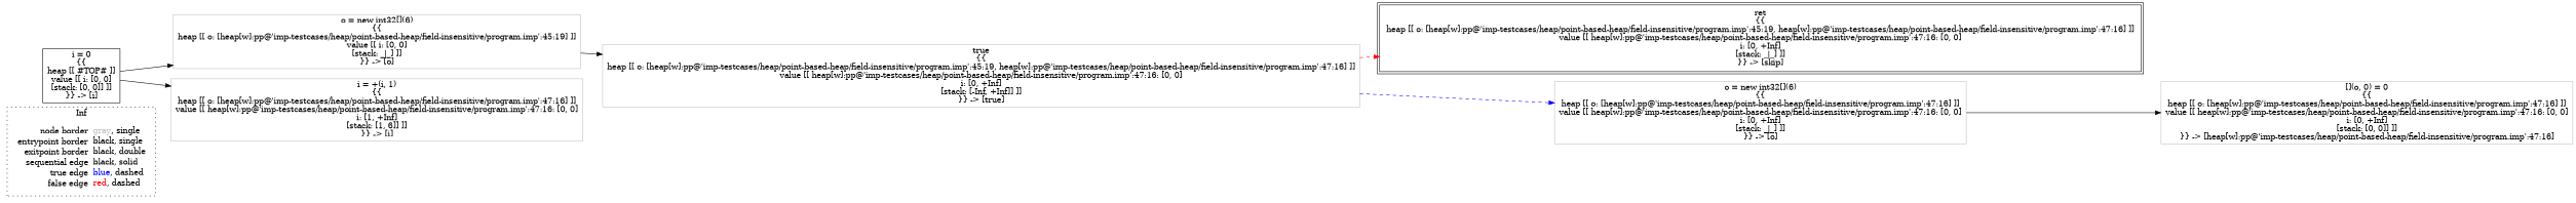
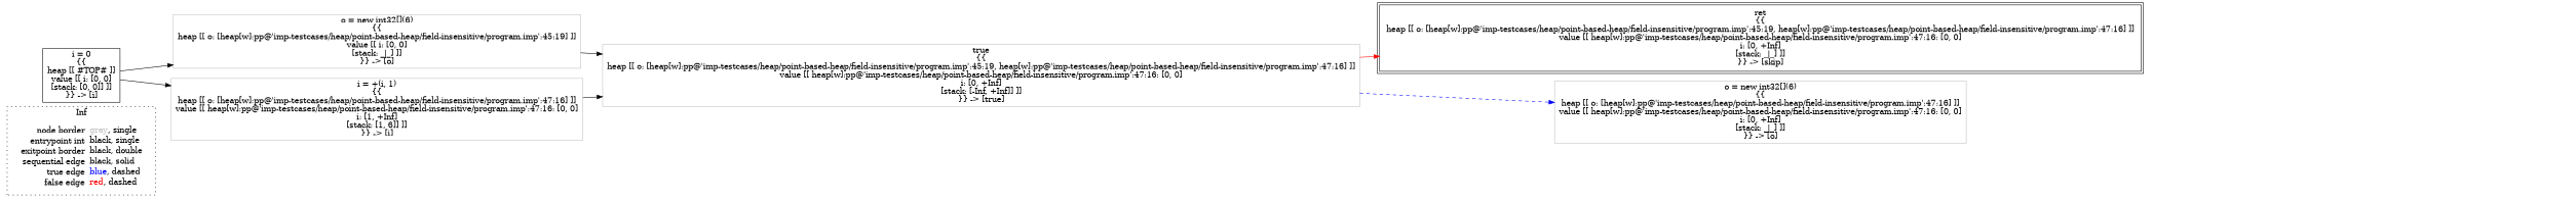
  digraph {
    rankdir=LR
    node [shape=rect color=gray]
    edge [color=black]
-   n1 [label=<<table border="0" cellpadding="2" cellspacing="0" cellborder="0"><tr><td align="right">node border&nbsp;</td><td align="left"><font color="gray">gray</font>, single</td></tr><tr><td align="right">entrypoint border&nbsp;</td><td align="left"><font color="black">black</font>, single</td></tr><tr><td align="right">exitpoint border&nbsp;</td><td align="left"><font color="black">black</font>, double</td></tr><tr><td align="right">sequential edge&nbsp;</td><td align="left"><font color="black">black</font>, solid</td></tr><tr><td align="right">true edge&nbsp;</td><td align="left"><font color="blue">blue</font>, dashed</td></tr><tr><td align="right">false edge&nbsp;</td><td align="left"><font color="red">red</font>, dashed</td></tr></table>> shape=plaintext color=""]
+   n1 [label=<<table border="0" cellpadding="2" cellspacing="0" cellborder="0"><tr><td align="right">node border&nbsp;</td><td align="left"><font color="gray">gray</font>, single</td></tr><tr><td align="right">entrypoint int&nbsp;</td><td align="left"><font color="black">black</font>, single</td></tr><tr><td align="right">exitpoint border&nbsp;</td><td align="left"><font color="black">black</font>, double</td></tr><tr><td align="right">sequential edge&nbsp;</td><td align="left"><font color="black">black</font>, solid</td></tr><tr><td align="right">true edge&nbsp;</td><td align="left"><font color="blue">blue</font>, dashed</td></tr><tr><td align="right">false edge&nbsp;</td><td align="left"><font color="red">red</font>, dashed</td></tr></table>> shape=plaintext color=""]
    n2 [color=black label=<i = 0<BR/>{{<BR/>heap [[ #TOP# ]]<BR/>value [[ i: [0, 0]<BR/>[stack: [0, 0]] ]]<BR/>}} -&gt; [i]>]
    n3 [label=<o = new int32[](6)<BR/>{{<BR/>heap [[ o: [heap[w]:pp@'imp-testcases/heap/point-based-heap/field-insensitive/program.imp':45:19] ]]<BR/>value [[ i: [0, 0]<BR/>[stack: _|_] ]]<BR/>}} -&gt; [o]>]
    n4 [label=<i = +(i, 1)<BR/>{{<BR/>heap [[ o: [heap[w]:pp@'imp-testcases/heap/point-based-heap/field-insensitive/program.imp':47:16] ]]<BR/>value [[ heap[w]:pp@'imp-testcases/heap/point-based-heap/field-insensitive/program.imp':47:16: [0, 0]<BR/>i: [1, +Inf]<BR/>[stack: [1, 6]] ]]<BR/>}} -&gt; [i]>]
    n5 [label=<true<BR/>{{<BR/>heap [[ o: [heap[w]:pp@'imp-testcases/heap/point-based-heap/field-insensitive/program.imp':45:19, heap[w]:pp@'imp-testcases/heap/point-based-heap/field-insensitive/program.imp':47:16] ]]<BR/>value [[ heap[w]:pp@'imp-testcases/heap/point-based-heap/field-insensitive/program.imp':47:16: [0, 0]<BR/>i: [0, +Inf]<BR/>[stack: [-Inf, +Inf]] ]]<BR/>}} -&gt; [true]>]
    n6 [color=black label=<ret<BR/>{{<BR/>heap [[ o: [heap[w]:pp@'imp-testcases/heap/point-based-heap/field-insensitive/program.imp':45:19, heap[w]:pp@'imp-testcases/heap/point-based-heap/field-insensitive/program.imp':47:16] ]]<BR/>value [[ heap[w]:pp@'imp-testcases/heap/point-based-heap/field-insensitive/program.imp':47:16: [0, 0]<BR/>i: [0, +Inf]<BR/>[stack: _|_] ]]<BR/>}} -&gt; [skip]> peripheries=2]
    n7 [label=<o = new int32[](6)<BR/>{{<BR/>heap [[ o: [heap[w]:pp@'imp-testcases/heap/point-based-heap/field-insensitive/program.imp':47:16] ]]<BR/>value [[ heap[w]:pp@'imp-testcases/heap/point-based-heap/field-insensitive/program.imp':47:16: [0, 0]<BR/>i: [0, +Inf]<BR/>[stack: _|_] ]]<BR/>}} -&gt; [o]>]
-   n8 [label=<[](o, 0) = 0<BR/>{{<BR/>heap [[ o: [heap[w]:pp@'imp-testcases/heap/point-based-heap/field-insensitive/program.imp':47:16] ]]<BR/>value [[ heap[w]:pp@'imp-testcases/heap/point-based-heap/field-insensitive/program.imp':47:16: [0, 0]<BR/>i: [0, +Inf]<BR/>[stack: [0, 0]] ]]<BR/>}} -&gt; [heap[w]:pp@'imp-testcases/heap/point-based-heap/field-insensitive/program.imp':47:16]>]
    subgraph cluster_1 {
      label=Inf
      style=dotted
      n1
    }
    n2 -> n3
    n2 -> n4
    n3 -> n5
-   n5 -> n6 [color=red style=dashed]
+   n4 -> n5
+   n5 -> n6 [color=red style=solid]
    n5 -> n7 [color=blue style=dashed]
-   n7 -> n8
  }
